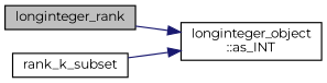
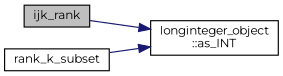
  digraph {
    fontname=Montserrat
    rankdir=LR
    node [color=black fillcolor=white fontname=Montserrat fontsize=10 shape=record style=filled]
    edge [color=midnightblue fontname=Montserrat fontsize=10 labelfontname=Helvetica labelfontsize=10 style=solid]
-   n1 [fillcolor=grey75 fontcolor=black height=0.2 label=longinteger_rank width=0.4]
+   n1 [fillcolor=grey75 fontcolor=black height=0.2 label=ijk_rank width=0.4]
    n2 [height=0.2 label="longinteger_object\l::as_INT" width=0.4]
    n3 [height=0.2 label=rank_k_subset width=0.4]
    n1 -> n2
    n3 -> n2
  }
